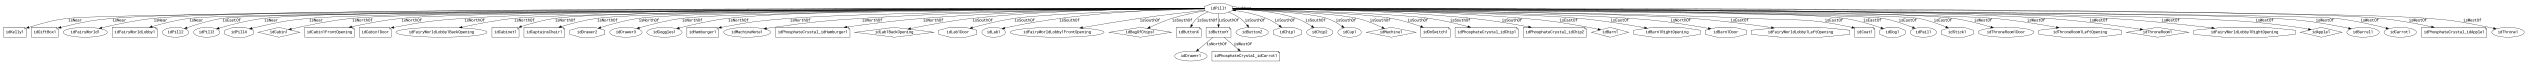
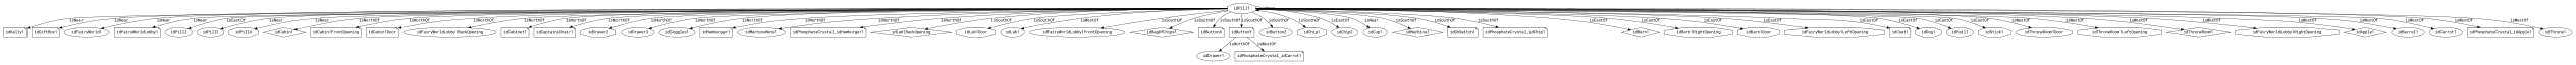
  digraph {
    fontname="Roboto Mono"
    node [fontname="Roboto Mono" node_type=entity_node shape=ellipse]
    edge [edge_type=relationship fontname="Roboto Mono"]
    idPill1 [shape=octagon]
    idKelly1 [shape=note]
    idGiftBox1 [shape=note]
    idFairyWorld1
    idFairyWorldLobby1 [shape=note]
    idPill2
    idPill3
    idPill4 [shape=octagon]
    idCabin1 [shape=diamond]
    idCabin1FrontOpening [shape=note]
    idCabin1Door [shape=note]
    idFairyWorldLobby1BackOpening
    idCabinet1 [shape=note]
    idCaptainsChair1 [shape=note]
    idDrawer2 [shape=octagon]
    idDrawer3
    idGoggles1
    idHamburger1 [shape=note]
    idMachineNote1
    idPhosphateCrystal_idHamburger1 [shape=note]
    idLab1BackOpening [shape=diamond]
    idLab1Door [shape=octagon]
    idLab1
    idFairyWorldLobby1FrontOpening
    idBagOfChips1 [shape=diamond]
    idButtonX [shape=note]
    idButtonY [shape=note]
    idButtonZ
    idChip1 [shape=octagon]
    idChip2
    idCup1
    idMachine1 [shape=diamond]
    idOnSwitch1 [shape=note]
    idPhosphateCrystal_idChip1 [shape=note]
-   idPhosphateCrystal_idChip2 [shape=note]
    idBarn1 [shape=diamond]
    idBarn1RightOpening [shape=octagon]
    idBarn1Door [shape=octagon]
    idFairyWorldLobby1LeftOpening [shape=octagon]
    idCoat1 [shape=note]
    idDog1 [shape=octagon]
    idPail1
    idStick1 [shape=octagon]
    idThroneRoom1Door
    idThroneRoom1LeftOpening [shape=octagon]
    idThroneRoom1 [shape=diamond]
    idFairyWorldLobby1RightOpening [shape=octagon]
    idApple1 [shape=diamond]
    idBarrel1
    idCarrot1
    idPhosphateCrystal_idApple1 [shape=note]
    idThrone1
    idDrawer1
    idPhosphateCrystal_idCarrot1 [shape=note]
    idPill1 -> idPill1 [label=isNear]
    idPill1 -> idKelly1 [label=isNear]
    idPill1 -> idGiftBox1 [label=isNear]
    idPill1 -> idFairyWorld1 [label=isNear]
    idPill1 -> idFairyWorldLobby1 [label=isNear]
    idPill1 -> idPill2 [label=isEastOf]
    idPill1 -> idPill3 [label=isNear]
    idPill1 -> idPill4 [label=isNear]
    idPill1 -> idCabin1 [label=isNorthOf]
    idPill1 -> idCabin1FrontOpening [label=isNorthOf]
    idPill1 -> idCabin1Door [label=isNorthOf]
    idPill1 -> idFairyWorldLobby1BackOpening [label=isNorthOf]
    idPill1 -> idCabinet1 [label=isNorthOf]
    idPill1 -> idCaptainsChair1 [label=isNorthOf]
    idPill1 -> idDrawer2 [label=isNorthOf]
    idPill1 -> idDrawer3 [label=isNorthOf]
    idPill1 -> idGoggles1 [label=isNorthOf]
    idPill1 -> idHamburger1 [label=isNorthOf]
    idPill1 -> idMachineNote1 [label=isNorthOf]
    idPill1 -> idPhosphateCrystal_idHamburger1 [label=isNorthOf]
    idPill1 -> idLab1BackOpening [label=isSouthOf]
    idPill1 -> idLab1Door [label=isSouthOf]
-   idPill1 -> idLab1 [label=isSouthOf]
+   idPill1 -> idLab1 [label=isWestOf]
    idPill1 -> idFairyWorldLobby1FrontOpening [label=isSouthOf]
    idPill1 -> idBagOfChips1 [label=isSouthOf]
    idPill1 -> idButtonX [label=isSouthOf]
    idPill1 -> idButtonY [label=isSouthOf]
    idPill1 -> idButtonZ [label=isSouthOf]
    idPill1 -> idChip1 [label=isSouthOf]
-   idPill1 -> idChip2 [label=isSouthOf]
-   idPill1 -> idCup1 [label=isSouthOf]
+   idPill1 -> idChip2 [label=isEastOf]
+   idPill1 -> idCup1 [label=isNear]
    idPill1 -> idMachine1 [label=isSouthOf]
    idPill1 -> idOnSwitch1 [label=isSouthOf]
    idPill1 -> idPhosphateCrystal_idChip1 [label=isSouthOf]
-   idPill1 -> idPhosphateCrystal_idChip2 [label=isSouthOf]
    idPill1 -> idBarn1 [label=isEastOf]
    idPill1 -> idBarn1RightOpening [label=isEastOf]
-   idPill1 -> idBarn1Door [label=isNorthOf]
+   idPill1 -> idBarn1Door [label=isEastOf]
    idPill1 -> idFairyWorldLobby1LeftOpening [label=isEastOf]
    idPill1 -> idCoat1 [label=isEastOf]
    idPill1 -> idDog1 [label=isEastOf]
    idPill1 -> idPail1 [label=isEastOf]
    idPill1 -> idStick1 [label=isEastOf]
    idPill1 -> idThroneRoom1Door [label=isWestOf]
    idPill1 -> idThroneRoom1LeftOpening [label=isWestOf]
    idPill1 -> idThroneRoom1 [label=isWestOf]
    idPill1 -> idFairyWorldLobby1RightOpening [label=isWestOf]
    idPill1 -> idApple1 [label=isWestOf]
    idPill1 -> idBarrel1 [label=isWestOf]
    idPill1 -> idCarrot1 [label=isWestOf]
    idPill1 -> idPhosphateCrystal_idApple1 [label=isWestOf]
    idPill1 -> idThrone1 [label=isWestOf]
    idButtonY -> idDrawer1 [label=isNorthOf]
    idButtonY -> idPhosphateCrystal_idCarrot1 [label=isWestOf]
  }
